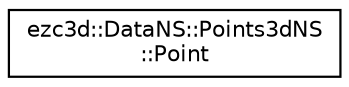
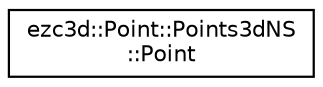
  digraph {
    rankdir=LR
-   n1 [color=black fillcolor=white fontname=Helvetica fontsize=10 height=0.2 label="ezc3d::DataNS::Points3dNS\l::Point" shape=record style=filled width=0.4]
+   n1 [color=black fillcolor=white fontname=Helvetica fontsize=10 height=0.2 label="ezc3d::Point::Points3dNS\l::Point" shape=record style=filled width=0.4]
  }
